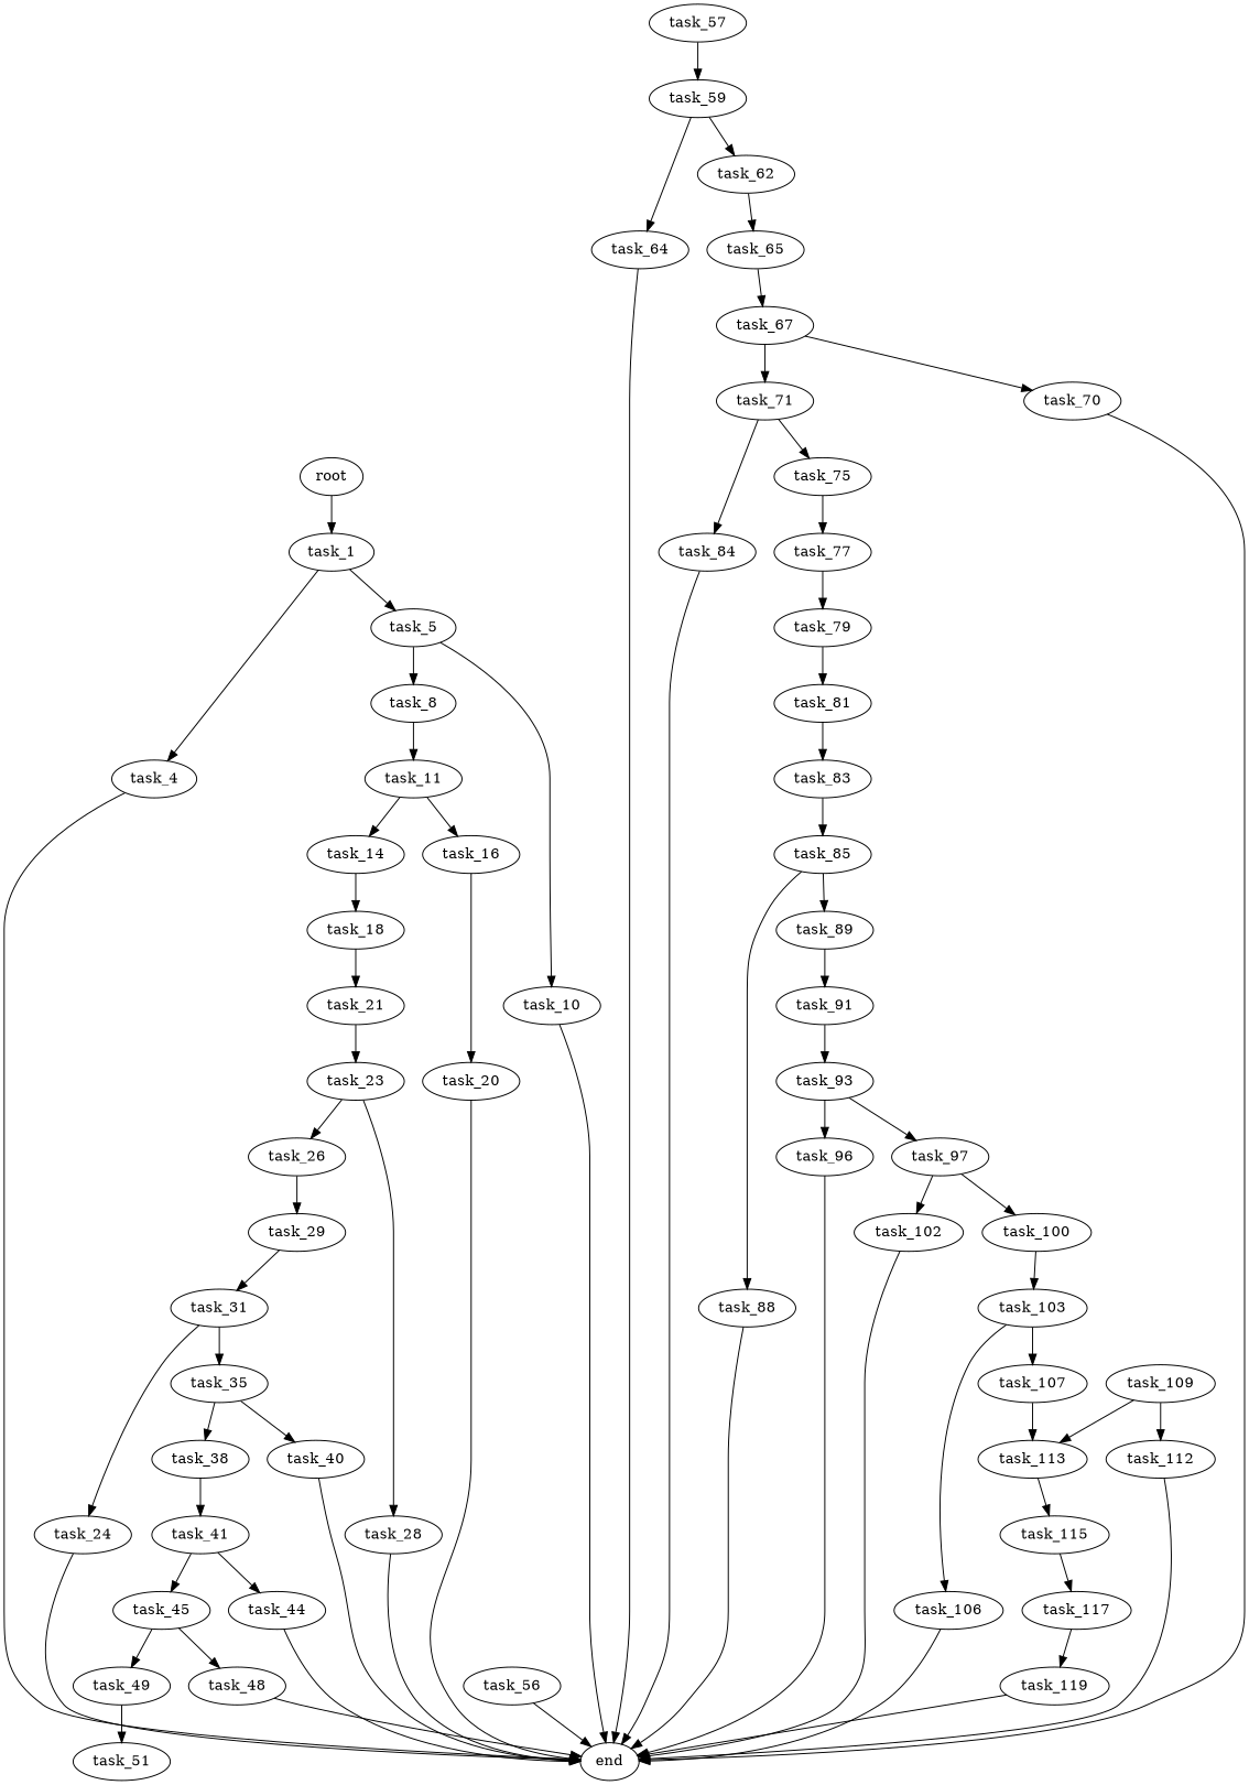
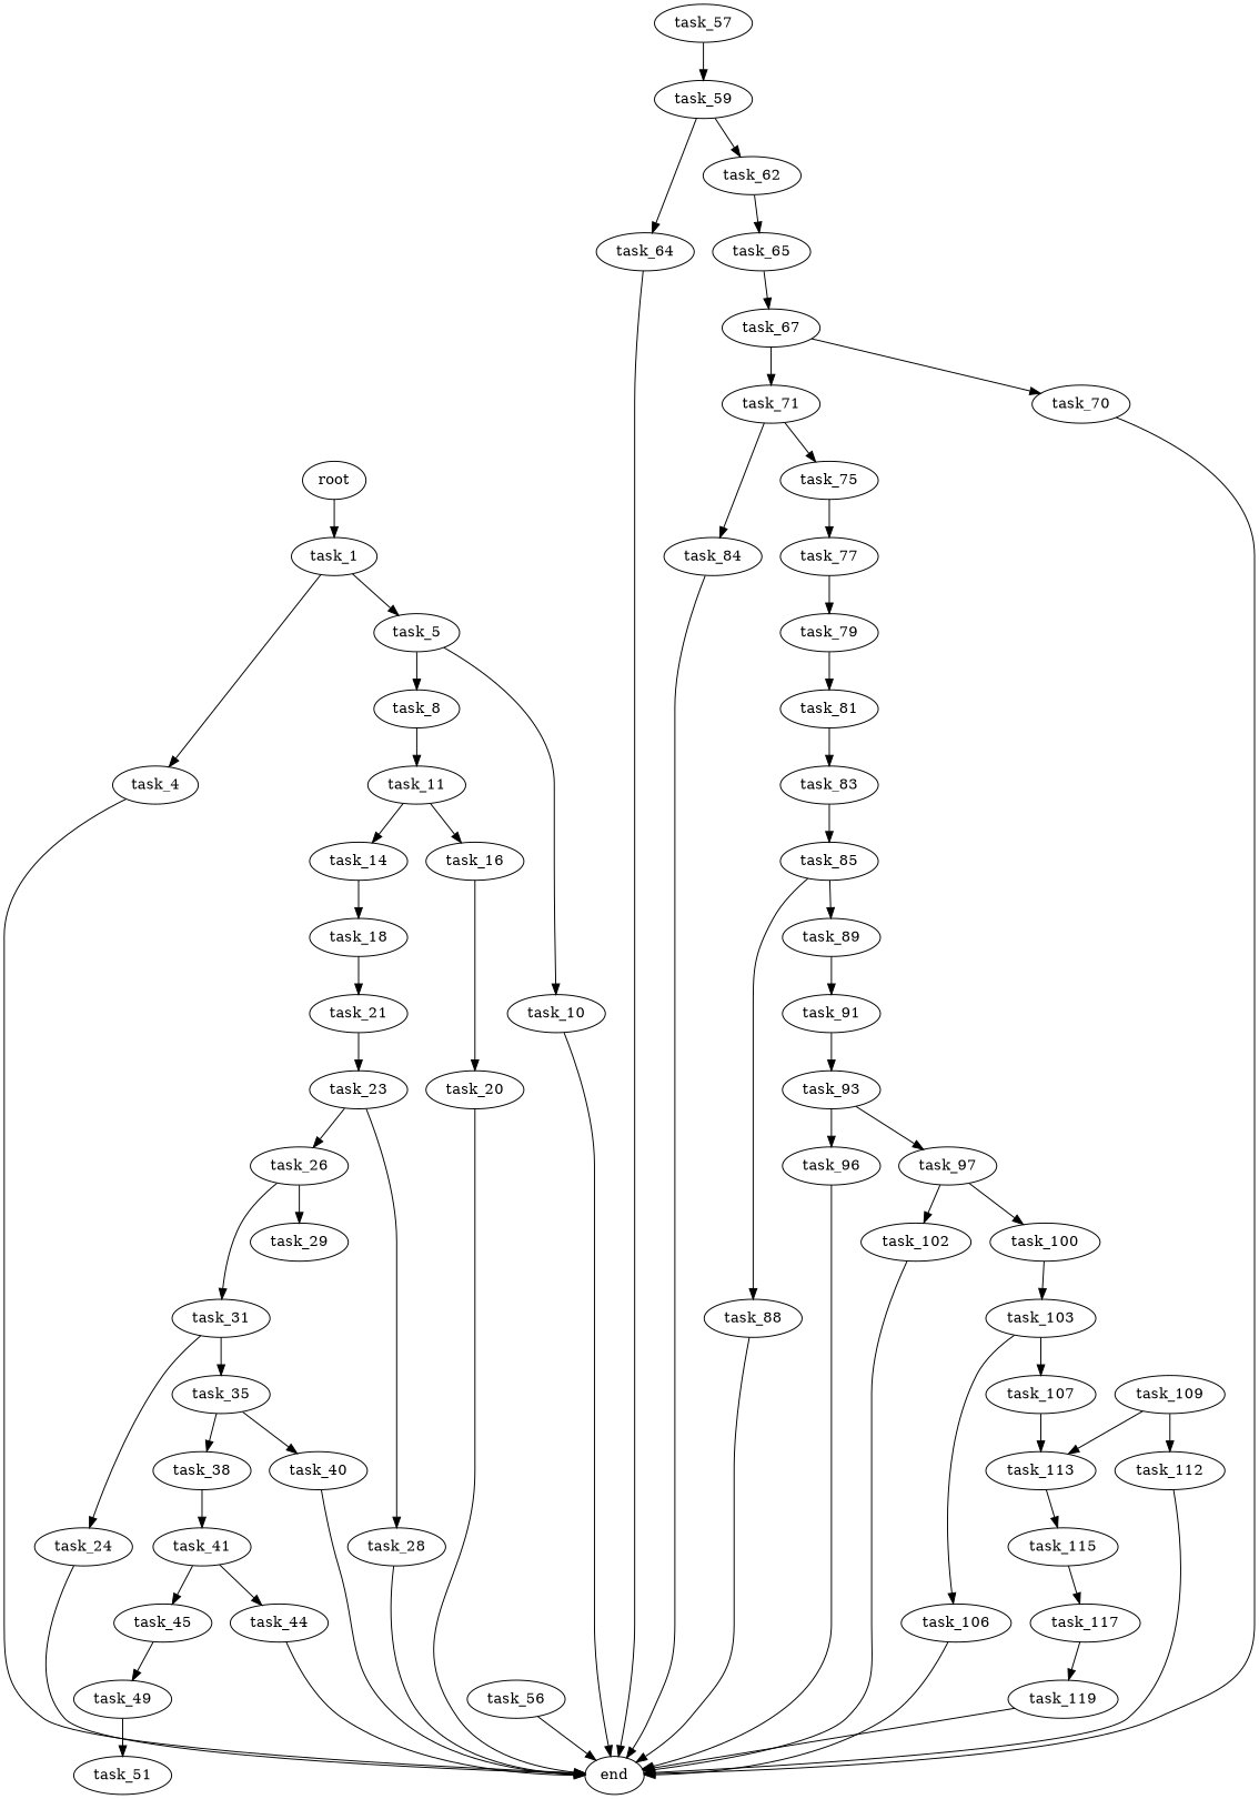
  digraph {
    root
    task_1
    task_4
    task_5
    end
    task_8
    task_10
    task_11
    task_14
    task_16
    task_18
    task_20
    task_21
    task_23
    task_26
    task_28
    task_29
    task_31
    n19 [label=task_24]
    task_35
    task_38
    task_40
    task_41
    task_44
    task_45
-   task_48
    task_49
    task_51
    task_56
    task_57
    task_59
    task_62
    task_64
    task_65
    task_67
    task_70
    task_71
    n38 [label=task_84]
    task_75
    task_77
    task_79
    task_81
    task_83
    task_85
    task_88
    task_89
    task_91
    task_93
    task_96
    task_97
    task_100
    task_102
    task_103
    task_106
    task_107
    task_113
    task_109
    task_112
    task_115
    task_117
    task_119
    root -> task_1
    task_1 -> task_4
    task_1 -> task_5
    task_4 -> end
    task_5 -> task_8
    task_5 -> task_10
    task_8 -> task_11
    task_10 -> end
    task_11 -> task_14
    task_11 -> task_16
    task_14 -> task_18
    task_16 -> task_20
    task_18 -> task_21
    task_20 -> end
    task_21 -> task_23
    task_23 -> task_26
    task_23 -> task_28
    task_26 -> task_29
    task_28 -> end
-   task_29 -> task_31
+   task_26 -> task_31
    task_31 -> n19
    task_31 -> task_35
    n19 -> end
    task_35 -> task_38
    task_35 -> task_40
    task_38 -> task_41
    task_40 -> end
    task_41 -> task_44
    task_41 -> task_45
    task_44 -> end
-   task_45 -> task_48
    task_45 -> task_49
-   task_48 -> end
    task_49 -> task_51
    task_56 -> end
    task_57 -> task_59
    task_59 -> task_62
    task_59 -> task_64
    task_62 -> task_65
    task_64 -> end
    task_65 -> task_67
    task_67 -> task_70
    task_67 -> task_71
    task_70 -> end
    task_71 -> n38
    task_71 -> task_75
    n38 -> end
    task_75 -> task_77
    task_77 -> task_79
    task_79 -> task_81
    task_81 -> task_83
    task_83 -> task_85
    task_85 -> task_88
    task_85 -> task_89
    task_88 -> end
    task_89 -> task_91
    task_91 -> task_93
    task_93 -> task_96
    task_93 -> task_97
    task_96 -> end
    task_97 -> task_100
    task_97 -> task_102
    task_100 -> task_103
    task_102 -> end
    task_103 -> task_106
    task_103 -> task_107
    task_106 -> end
    task_107 -> task_113
    task_113 -> task_115
    task_109 -> task_113
    task_109 -> task_112
    task_112 -> end
    task_115 -> task_117
    task_117 -> task_119
    task_119 -> end
  }
